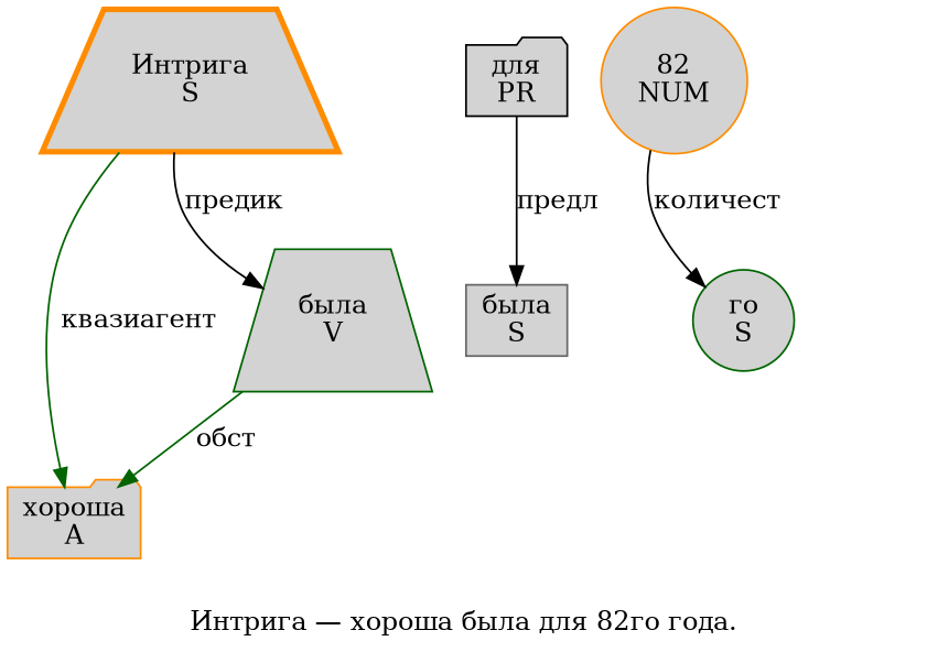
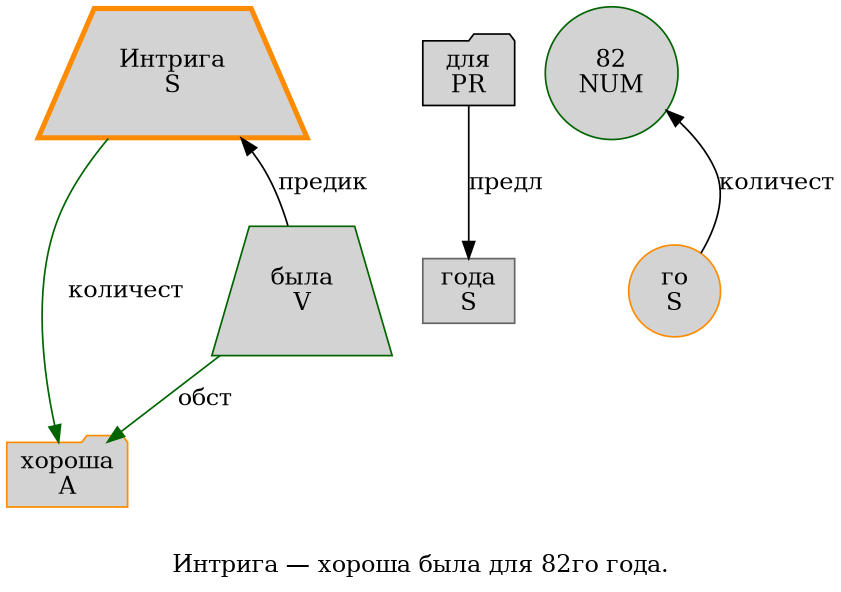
  digraph {
    label="Интрига — хороша была для 82го года."
    node [color=darkorange fillcolor=lightgray penwidth=1 shape=trapezium style=filled]
    edge [color=black]
    n1 [label="Интрига\nS" penwidth=3]
    n2 [label="хороша\nA" shape=folder]
    n3 [color=darkgreen label="была\nV"]
    n4 [color=black label="для\nPR" shape=folder]
-   n5 [color=gray40 label="была\nS" shape=box]
-   n6 [label="82\nNUM" shape=circle]
-   n7 [color=darkgreen label="го\nS" shape=circle]
-   n1 -> n2 [color=darkgreen label="квазиагент"]
-   n1 -> n3 [label="предик"]
+   n5 [color=gray40 label="года\nS" shape=box]
+   n6 [color=darkgreen label="82\nNUM" shape=circle]
+   n7 [label="го\nS" shape=circle]
+   n1 -> n2 [color=darkgreen label="количест"]
+   n3 -> n1 [label="предик"]
    n3 -> n2 [color=darkgreen label="обст"]
    n4 -> n5 [label="предл"]
-   n6 -> n7 [label="количест"]
+   n7 -> n6 [label="количест"]
  }
